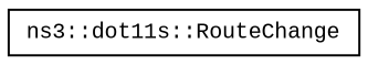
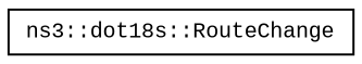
  digraph {
    rankdir=LR
    fontname="Liberation Mono"
-   n1 [color=black fillcolor=white fontname="Liberation Mono" fontsize=10 height=0.2 label="ns3::dot11s::RouteChange" shape=record style=filled width=0.4]
+   n1 [color=black fillcolor=white fontname="Liberation Mono" fontsize=10 height=0.2 label="ns3::dot18s::RouteChange" shape=record style=filled width=0.4]
  }
